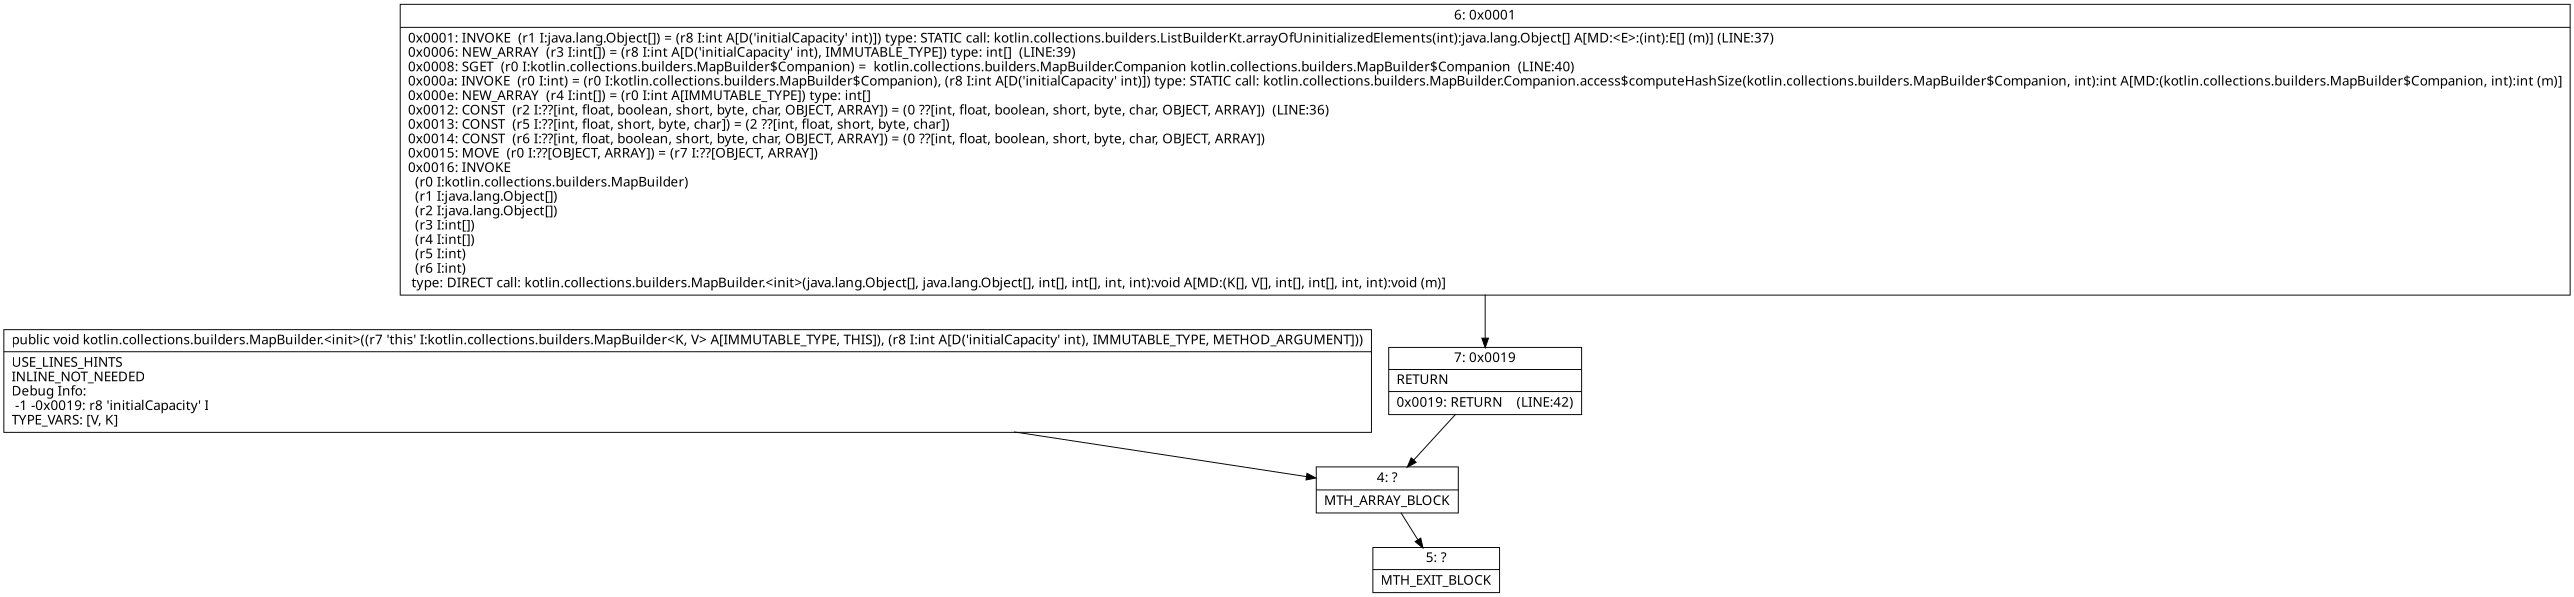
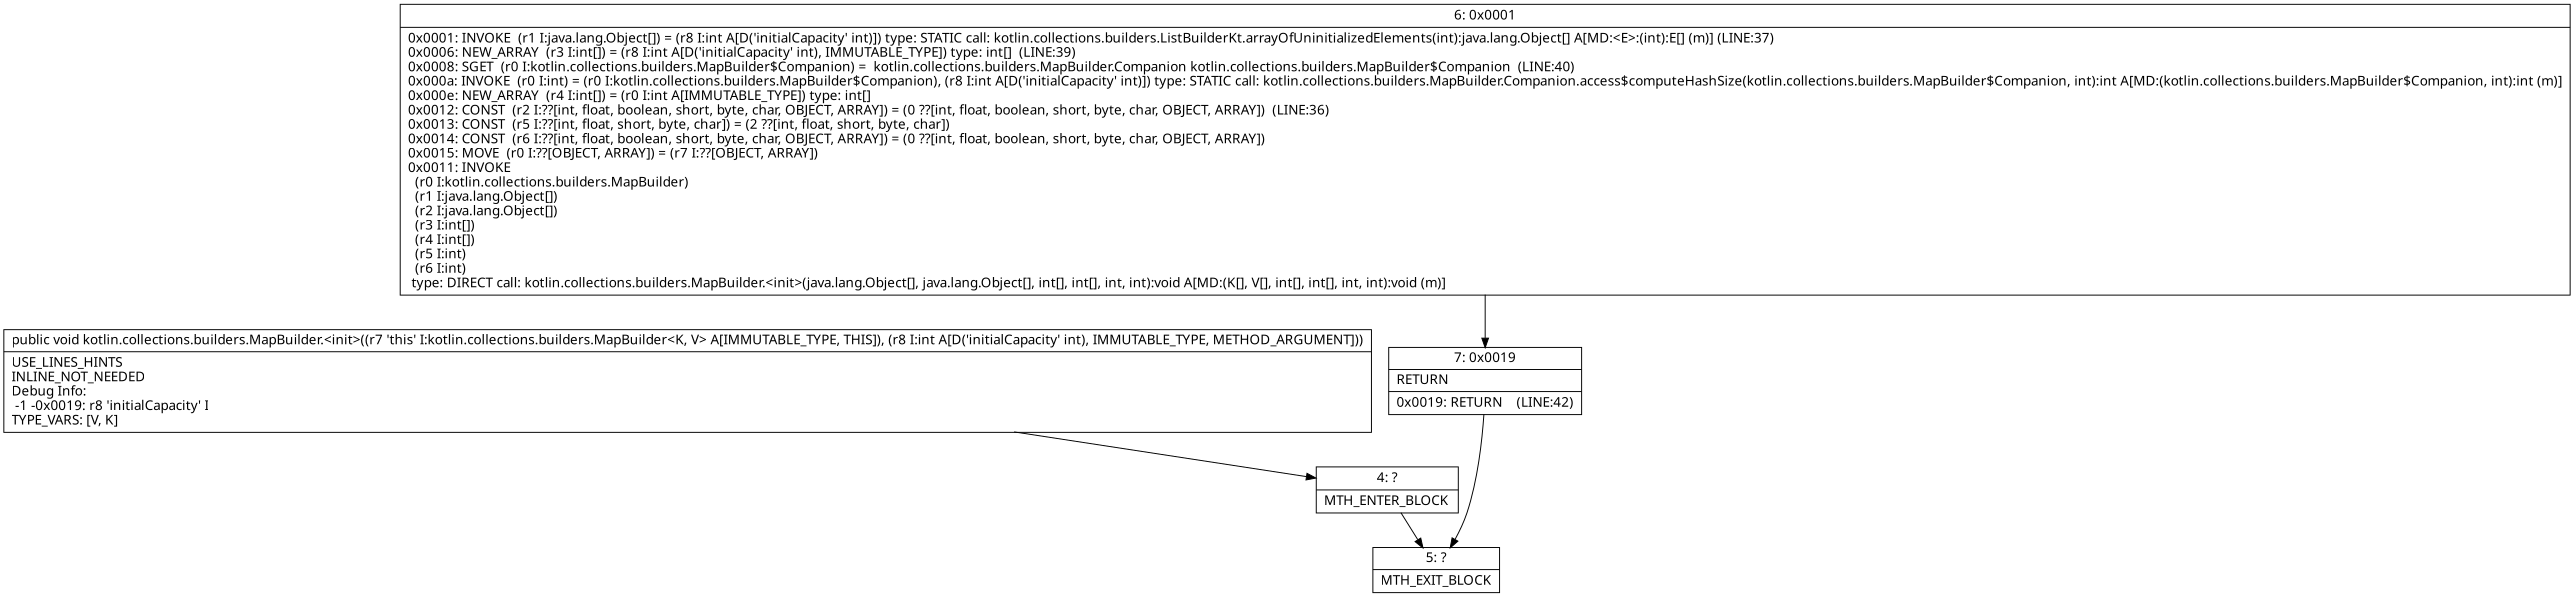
  digraph {
    fontname="Noto Sans"
    node [fontname="Noto Sans" shape=record]
    edge [fontname="Noto Sans"]
-   n1 [label="{4\:\ ?|MTH_ARRAY_BLOCK\l}"]
+   n1 [label="{4\:\ ?|MTH_ENTER_BLOCK\l}"]
    n2 [label="{5\:\ ?|MTH_EXIT_BLOCK\l}"]
-   n3 [label="{6\:\ 0x0001|0x0001: INVOKE  (r1 I:java.lang.Object[]) = (r8 I:int A[D('initialCapacity' int)]) type: STATIC call: kotlin.collections.builders.ListBuilderKt.arrayOfUninitializedElements(int):java.lang.Object[] A[MD:\<E\>:(int):E[] (m)] (LINE:37)\l0x0006: NEW_ARRAY  (r3 I:int[]) = (r8 I:int A[D('initialCapacity' int), IMMUTABLE_TYPE]) type: int[]  (LINE:39)\l0x0008: SGET  (r0 I:kotlin.collections.builders.MapBuilder$Companion) =  kotlin.collections.builders.MapBuilder.Companion kotlin.collections.builders.MapBuilder$Companion  (LINE:40)\l0x000a: INVOKE  (r0 I:int) = (r0 I:kotlin.collections.builders.MapBuilder$Companion), (r8 I:int A[D('initialCapacity' int)]) type: STATIC call: kotlin.collections.builders.MapBuilder.Companion.access$computeHashSize(kotlin.collections.builders.MapBuilder$Companion, int):int A[MD:(kotlin.collections.builders.MapBuilder$Companion, int):int (m)]\l0x000e: NEW_ARRAY  (r4 I:int[]) = (r0 I:int A[IMMUTABLE_TYPE]) type: int[] \l0x0012: CONST  (r2 I:??[int, float, boolean, short, byte, char, OBJECT, ARRAY]) = (0 ??[int, float, boolean, short, byte, char, OBJECT, ARRAY])  (LINE:36)\l0x0013: CONST  (r5 I:??[int, float, short, byte, char]) = (2 ??[int, float, short, byte, char]) \l0x0014: CONST  (r6 I:??[int, float, boolean, short, byte, char, OBJECT, ARRAY]) = (0 ??[int, float, boolean, short, byte, char, OBJECT, ARRAY]) \l0x0015: MOVE  (r0 I:??[OBJECT, ARRAY]) = (r7 I:??[OBJECT, ARRAY]) \l0x0016: INVOKE  \l  (r0 I:kotlin.collections.builders.MapBuilder)\l  (r1 I:java.lang.Object[])\l  (r2 I:java.lang.Object[])\l  (r3 I:int[])\l  (r4 I:int[])\l  (r5 I:int)\l  (r6 I:int)\l type: DIRECT call: kotlin.collections.builders.MapBuilder.\<init\>(java.lang.Object[], java.lang.Object[], int[], int[], int, int):void A[MD:(K[], V[], int[], int[], int, int):void (m)]\l}"]
+   n3 [label="{6\:\ 0x0001|0x0001: INVOKE  (r1 I:java.lang.Object[]) = (r8 I:int A[D('initialCapacity' int)]) type: STATIC call: kotlin.collections.builders.ListBuilderKt.arrayOfUninitializedElements(int):java.lang.Object[] A[MD:\<E\>:(int):E[] (m)] (LINE:37)\l0x0006: NEW_ARRAY  (r3 I:int[]) = (r8 I:int A[D('initialCapacity' int), IMMUTABLE_TYPE]) type: int[]  (LINE:39)\l0x0008: SGET  (r0 I:kotlin.collections.builders.MapBuilder$Companion) =  kotlin.collections.builders.MapBuilder.Companion kotlin.collections.builders.MapBuilder$Companion  (LINE:40)\l0x000a: INVOKE  (r0 I:int) = (r0 I:kotlin.collections.builders.MapBuilder$Companion), (r8 I:int A[D('initialCapacity' int)]) type: STATIC call: kotlin.collections.builders.MapBuilder.Companion.access$computeHashSize(kotlin.collections.builders.MapBuilder$Companion, int):int A[MD:(kotlin.collections.builders.MapBuilder$Companion, int):int (m)]\l0x000e: NEW_ARRAY  (r4 I:int[]) = (r0 I:int A[IMMUTABLE_TYPE]) type: int[] \l0x0012: CONST  (r2 I:??[int, float, boolean, short, byte, char, OBJECT, ARRAY]) = (0 ??[int, float, boolean, short, byte, char, OBJECT, ARRAY])  (LINE:36)\l0x0013: CONST  (r5 I:??[int, float, short, byte, char]) = (2 ??[int, float, short, byte, char]) \l0x0014: CONST  (r6 I:??[int, float, boolean, short, byte, char, OBJECT, ARRAY]) = (0 ??[int, float, boolean, short, byte, char, OBJECT, ARRAY]) \l0x0015: MOVE  (r0 I:??[OBJECT, ARRAY]) = (r7 I:??[OBJECT, ARRAY]) \l0x0011: INVOKE  \l  (r0 I:kotlin.collections.builders.MapBuilder)\l  (r1 I:java.lang.Object[])\l  (r2 I:java.lang.Object[])\l  (r3 I:int[])\l  (r4 I:int[])\l  (r5 I:int)\l  (r6 I:int)\l type: DIRECT call: kotlin.collections.builders.MapBuilder.\<init\>(java.lang.Object[], java.lang.Object[], int[], int[], int, int):void A[MD:(K[], V[], int[], int[], int, int):void (m)]\l}"]
    n4 [label="{7\:\ 0x0019|RETURN\l|0x0019: RETURN    (LINE:42)\l}"]
    n5 [label="{public void kotlin.collections.builders.MapBuilder.\<init\>((r7 'this' I:kotlin.collections.builders.MapBuilder\<K, V\> A[IMMUTABLE_TYPE, THIS]), (r8 I:int A[D('initialCapacity' int), IMMUTABLE_TYPE, METHOD_ARGUMENT]))  | USE_LINES_HINTS\lINLINE_NOT_NEEDED\lDebug Info:\l  \-1 \-0x0019: r8 'initialCapacity' I\lTYPE_VARS: [V, K]\l}"]
    n1 -> n2
    n3 -> n4
-   n4 -> n1
+   n4 -> n2
    n5 -> n1
  }
